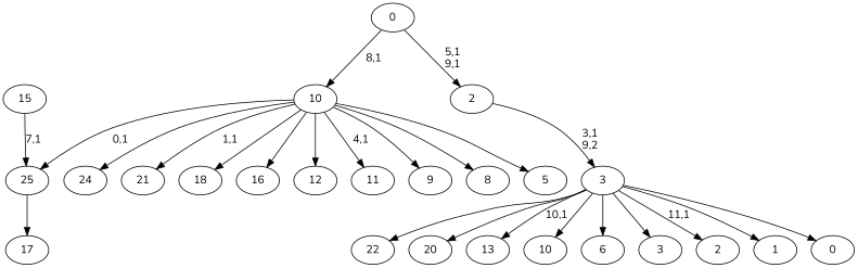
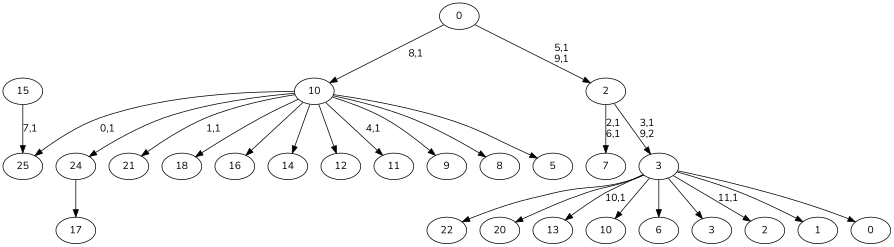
  digraph {
    fontname=Nunito
    node [fontname=Nunito]
    edge [fontname=Nunito]
    n1 [label=24]
    n2 [label=22]
    n3 [label=21]
    n4 [label=20]
    n5 [label=18]
    n6 [label=17]
    n7 [label=16]
    n8 [label=15]
    25
+   n10 [label=14]
    n11 [label=13]
    n12 [label=12]
    n13 [label=11]
    n14 [label=10]
    n15 [label=9]
    n16 [label=8]
+   n17 [label=7]
    n18 [label=6]
    n19 [label=5]
    10
    n21 [label=3]
    n22 [label=2]
    n23 [label=1]
    n24 [label=0]
    3
    2
    0
    n8 -> 25 [label="7,1"]
-   25 -> n6
+   n1 -> n6
    10 -> n1
    10 -> n3 [label="1,1"]
    10 -> n5
    10 -> n7
    10 -> 25 [label="0,1"]
+   10 -> n10
    10 -> n12
    10 -> n13 [label="4,1"]
    10 -> n15
    10 -> n16
    10 -> n19
    3 -> n2
    3 -> n4
    3 -> n11 [label="10,1"]
    3 -> n14
    3 -> n18
    3 -> n21
    3 -> n22 [label="11,1"]
    3 -> n23
    3 -> n24
+   2 -> n17 [label="2,1\n6,1"]
    2 -> 3 [label="3,1\n9,2"]
    0 -> 10 [label="8,1"]
    0 -> 2 [label="5,1\n9,1"]
  }
